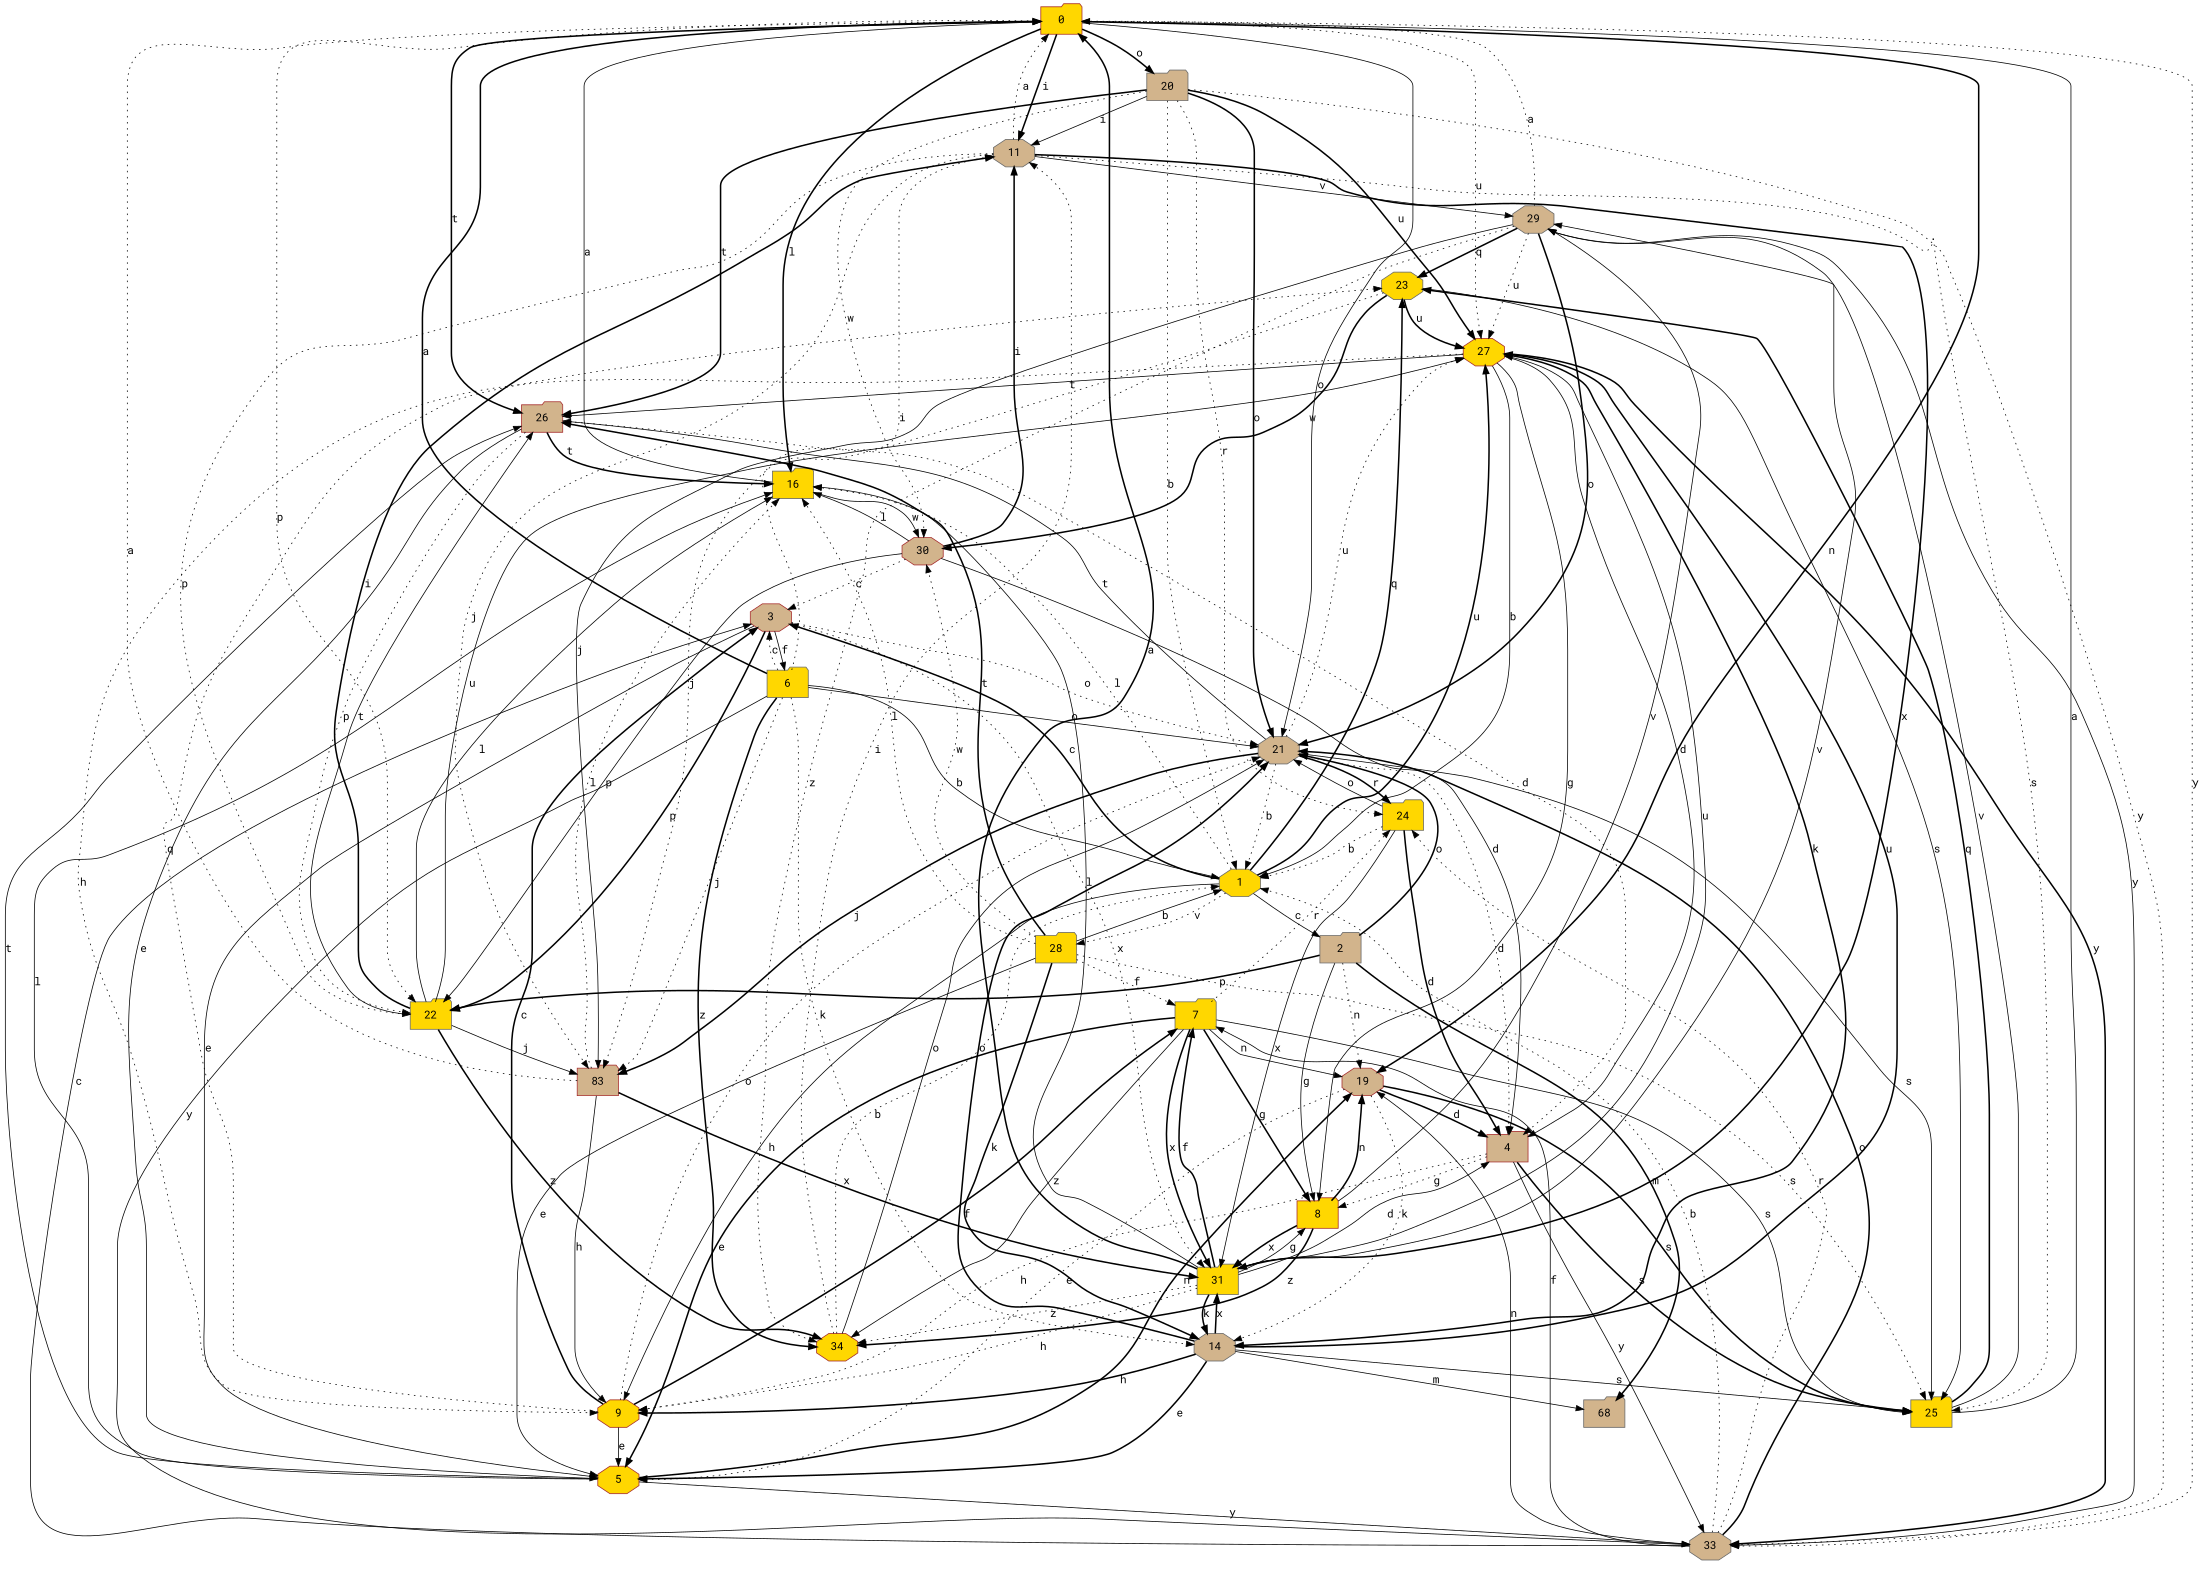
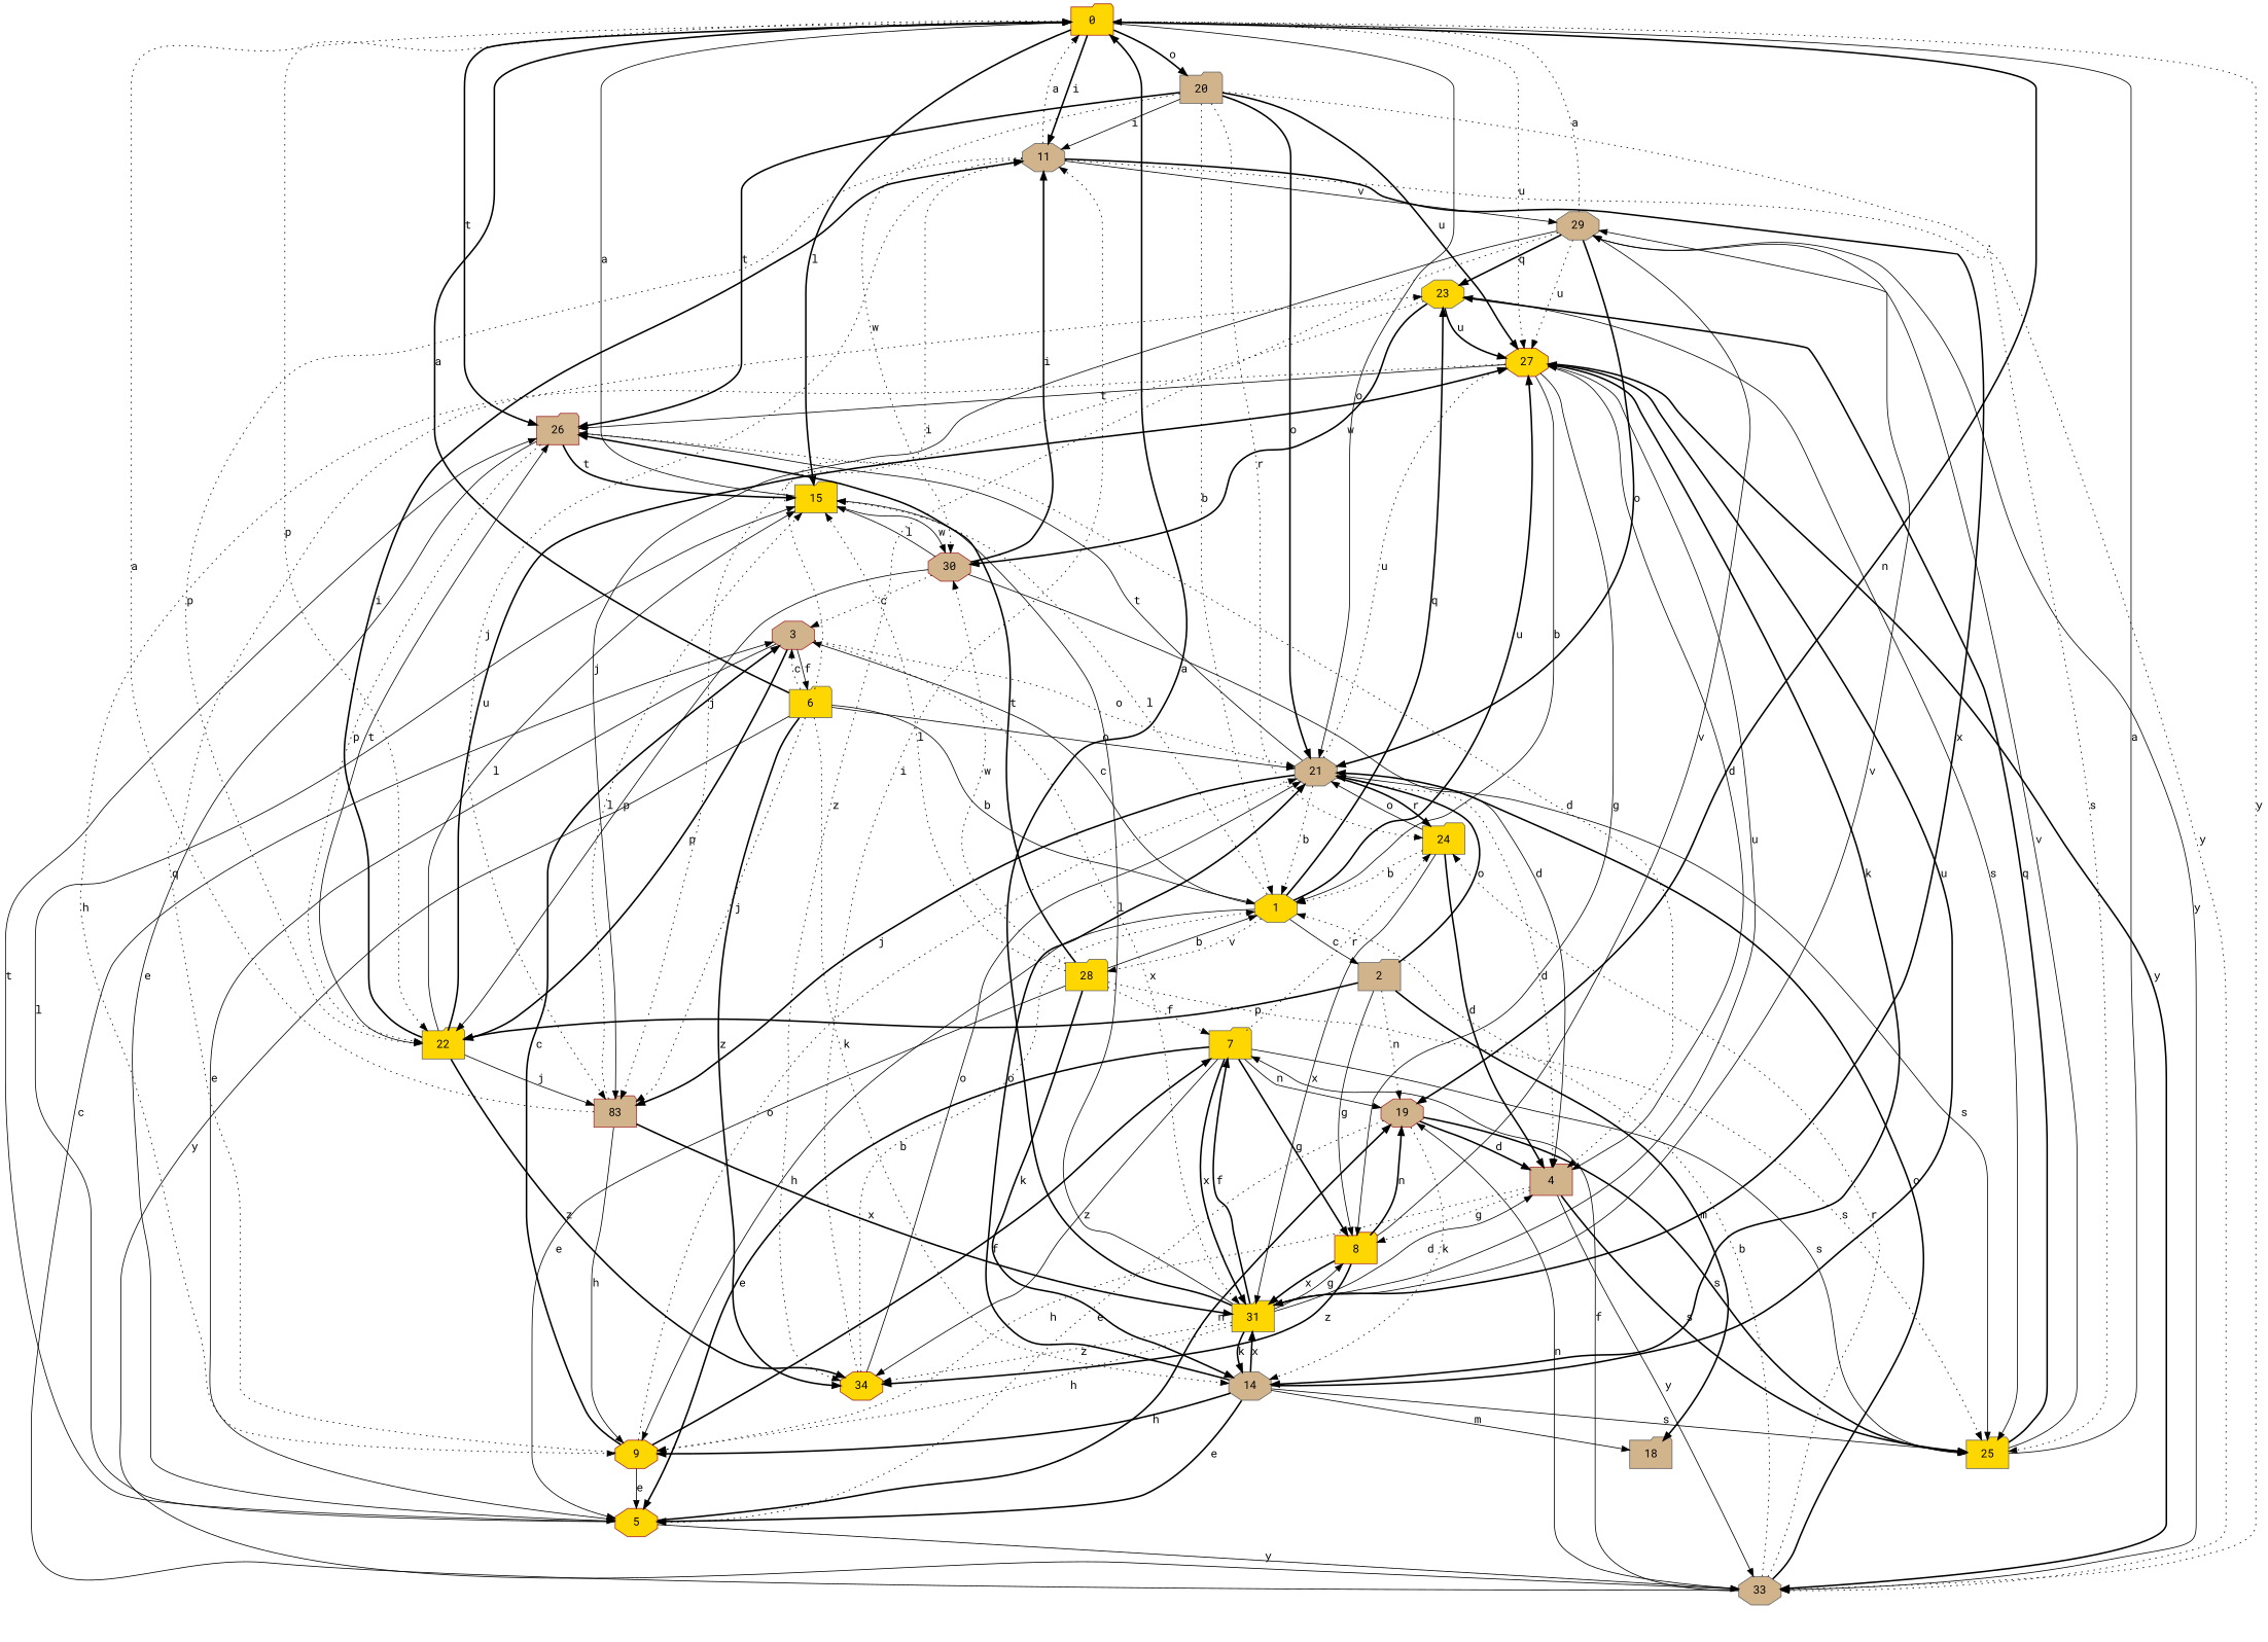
  strict digraph {
    fontname="Roboto Mono"
    node [color=gray40 fillcolor=gold fontname="Roboto Mono" shape=folder style=filled]
    edge [fontname="Roboto Mono" style=solid]
    0 [color=brown]
    11 [fillcolor=tan shape=octagon]
-   16
+   16 [label=15]
    19 [color=brown fillcolor=tan shape=octagon]
    20 [fillcolor=tan]
    21 [fillcolor=tan shape=octagon]
    22
    26 [color=brown fillcolor=tan]
    27 [color=brown shape=octagon]
    33 [fillcolor=tan shape=octagon]
    31
    25
    n13 [color=brown fillcolor=tan label=83]
    29 [fillcolor=tan shape=octagon]
    30 [color=brown fillcolor=tan shape=octagon]
    5 [color=brown shape=octagon]
    4 [color=brown fillcolor=tan]
    14 [fillcolor=tan shape=octagon]
    1 [shape=octagon]
    24
    34 [color=brown shape=octagon]
    9 [color=brown shape=octagon]
    8 [color=brown]
    3 [color=brown fillcolor=tan shape=octagon]
    7
    2 [fillcolor=tan]
    23 [shape=octagon]
    28
-   18 [fillcolor=tan label=68]
+   18 [fillcolor=tan]
    6
    0 -> 11 [label=i style=bold]
    0 -> 16 [label=l style=bold]
    0 -> 19 [label=n style=bold]
    0 -> 20 [label=o style=bold]
    0 -> 21 [label=o]
    0 -> 22 [label=p style=dotted]
    0 -> 26 [label=t style=bold]
    0 -> 27 [label=u style=dotted]
    0 -> 33 [label=y style=dotted]
    11 -> 0 [label=a style=dotted]
    11 -> 22 [label=p style=dotted]
    11 -> 31 [label=x style=bold]
    11 -> 25 [label=s style=dotted]
    11 -> n13 [label=j style=dotted]
    11 -> 29 [label=v]
    16 -> 0 [label=a]
    16 -> 30 [label=w]
    19 -> 25 [label=s style=bold]
    19 -> 5 [label=e style=dotted]
    19 -> 4 [label=d style=bold]
    19 -> 14 [label=k style=dotted]
    20 -> 11 [label=i]
    20 -> 21 [label=o style=bold]
    20 -> 26 [label=t style=bold]
    20 -> 27 [label=u style=bold]
    20 -> 33 [label=y style=dotted]
    20 -> 30 [label=w style=dotted]
    20 -> 1 [label=b style=dotted]
    20 -> 24 [label=r style=dotted]
    21 -> 26 [label=t]
    21 -> 27 [label=u style=dotted]
    21 -> 25 [label=s]
    21 -> n13 [label=j style=bold]
    21 -> 4 [label=d style=dotted]
    21 -> 1 [label=b style=dotted]
    21 -> 24 [label=r style=bold]
    22 -> 11 [label=i style=bold]
    22 -> 16 [label=l]
    22 -> 26 [label=t]
-   22 -> 27 [label=u]
+   22 -> 27 [label=u style=bold]
    22 -> n13 [label=j]
    22 -> 34 [label=z style=bold]
    26 -> 16 [label=t style=bold]
    26 -> 22 [label=p style=dotted]
    26 -> 5 [label=e]
    26 -> 4 [label=d style=dotted]
    27 -> 26 [label=t]
    27 -> 33 [label=y style=bold]
    27 -> 4 [label=d]
    27 -> 14 [label=k style=bold]
    27 -> 1 [label=b]
    27 -> 9 [label=h style=dotted]
    27 -> 8 [label=g]
    33 -> 19 [label=n]
    33 -> 21 [label=o style=bold]
    33 -> 1 [label=b style=dotted]
    33 -> 24 [label=r style=dotted]
    33 -> 3 [label=c]
    33 -> 7 [label=f]
    31 -> 0 [label=a style=bold]
    31 -> 16 [label=l]
    31 -> 27 [label=u]
    31 -> 29 [label=v]
    31 -> 4 [label=d]
    31 -> 14 [label=k style=bold]
    31 -> 34 [label=z style=dotted]
    31 -> 9 [label=h style=dotted]
    31 -> 8 [label=g]
    31 -> 7 [label=f style=bold]
    25 -> 0 [label=a]
    25 -> 29 [label=v]
    25 -> 23 [label=q style=bold]
    n13 -> 0 [label=a style=dotted]
    n13 -> 16 [label=l style=dotted]
    n13 -> 31 [label=x style=bold]
    n13 -> 9 [label=h]
    29 -> 0 [label=a style=dotted]
    29 -> 21 [label=o style=bold]
    29 -> 27 [label=u style=dotted]
    29 -> 33 [label=y]
    29 -> n13 [label=j]
    29 -> 34 [label=z style=dotted]
    29 -> 23 [label=q style=bold]
    30 -> 11 [label=i style=bold]
    30 -> 16 [label=l]
    30 -> 22 [label=p]
    30 -> 4 [label=d]
    30 -> 3 [label=c style=dotted]
    5 -> 16 [label=l]
    5 -> 19 [label=n style=bold]
    5 -> 26 [label=t]
    5 -> 33 [label=y]
    4 -> 33 [label=y]
    4 -> 25 [label=s style=bold]
    4 -> 9 [label=h style=dotted]
    4 -> 8 [label=g style=dotted]
    14 -> 21 [label=o style=bold]
    14 -> 27 [label=u style=bold]
    14 -> 31 [label=x style=bold]
    14 -> 25 [label=s]
    14 -> 5 [label=e style=bold]
    14 -> 9 [label=h style=bold]
    14 -> 18 [label=m]
    1 -> 16 [label=l style=dotted]
    1 -> 27 [label=u style=bold]
    1 -> 9 [label=h]
-   1 -> 3 [label=c style=bold]
+   1 -> 3 [label=c]
    1 -> 2 [label=c]
    1 -> 23 [label=q style=bold]
    1 -> 28 [label=v style=dotted]
    24 -> 21 [label=o]
    24 -> 31 [label=x]
    24 -> 4 [label=d style=bold]
    24 -> 1 [label=b style=dotted]
    34 -> 11 [label=i style=dotted]
    34 -> 21 [label=o]
    34 -> 1 [label=b style=dotted]
    9 -> 21 [label=o style=dotted]
    9 -> 5 [label=e]
    9 -> 3 [label=c style=bold]
    9 -> 7 [label=f style=bold]
    9 -> 23 [label=q style=dotted]
    8 -> 19 [label=n style=bold]
    8 -> 31 [label=x style=bold]
    8 -> 29 [label=v]
    8 -> 34 [label=z style=bold]
    3 -> 21 [label=o style=dotted]
    3 -> 22 [label=p style=bold]
    3 -> 31 [label=x style=dotted]
    3 -> 5 [label=e]
    3 -> 6 [label=f]
    7 -> 19 [label=n]
    7 -> 31 [label=x style=bold]
    7 -> 25 [label=s]
    7 -> 5 [label=e style=bold]
    7 -> 24 [label=r style=dotted]
    7 -> 34 [label=z]
    7 -> 8 [label=g style=bold]
    2 -> 19 [label=n style=dotted]
    2 -> 21 [label=o style=bold]
    2 -> 22 [label=p style=bold]
    2 -> 8 [label=g]
    2 -> 18 [label=m style=bold]
    23 -> 27 [label=u style=bold]
    23 -> 25 [label=s]
    23 -> n13 [label=j style=dotted]
    23 -> 30 [label=w style=bold]
    28 -> 16 [label=l style=dotted]
    28 -> 26 [label=t style=bold]
    28 -> 25 [label=s style=dotted]
    28 -> 30 [label=w style=dotted]
    28 -> 5 [label=e]
    28 -> 14 [label=k style=bold]
    28 -> 1 [label=b]
    28 -> 7 [label=f style=dotted]
    6 -> 0 [label=a style=bold]
    6 -> 11 [label=i style=dotted]
    6 -> 21 [label=o]
    6 -> 33 [label=y]
    6 -> n13 [label=j style=dotted]
    6 -> 14 [label=k style=dotted]
    6 -> 1 [label=b]
    6 -> 34 [label=z style=bold]
    6 -> 3 [label=c style=dotted]
  }
